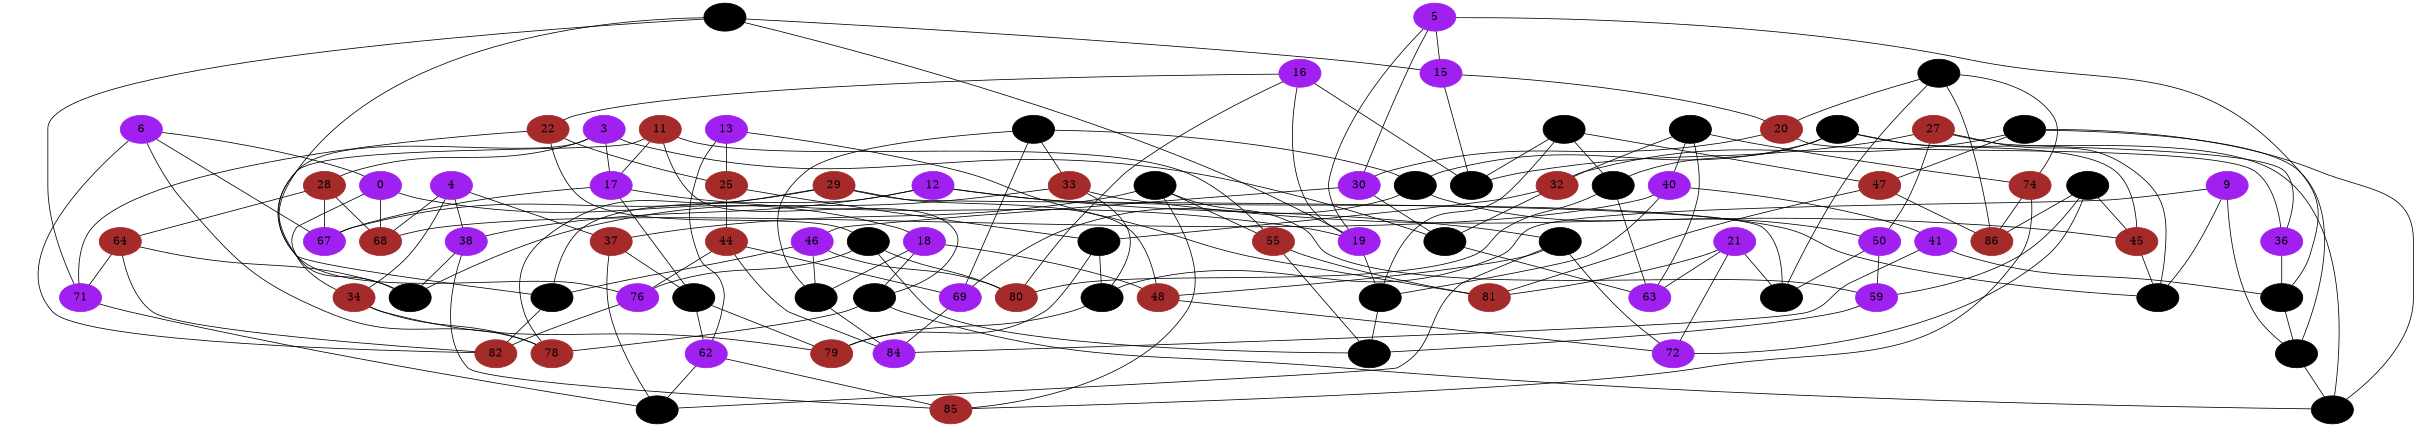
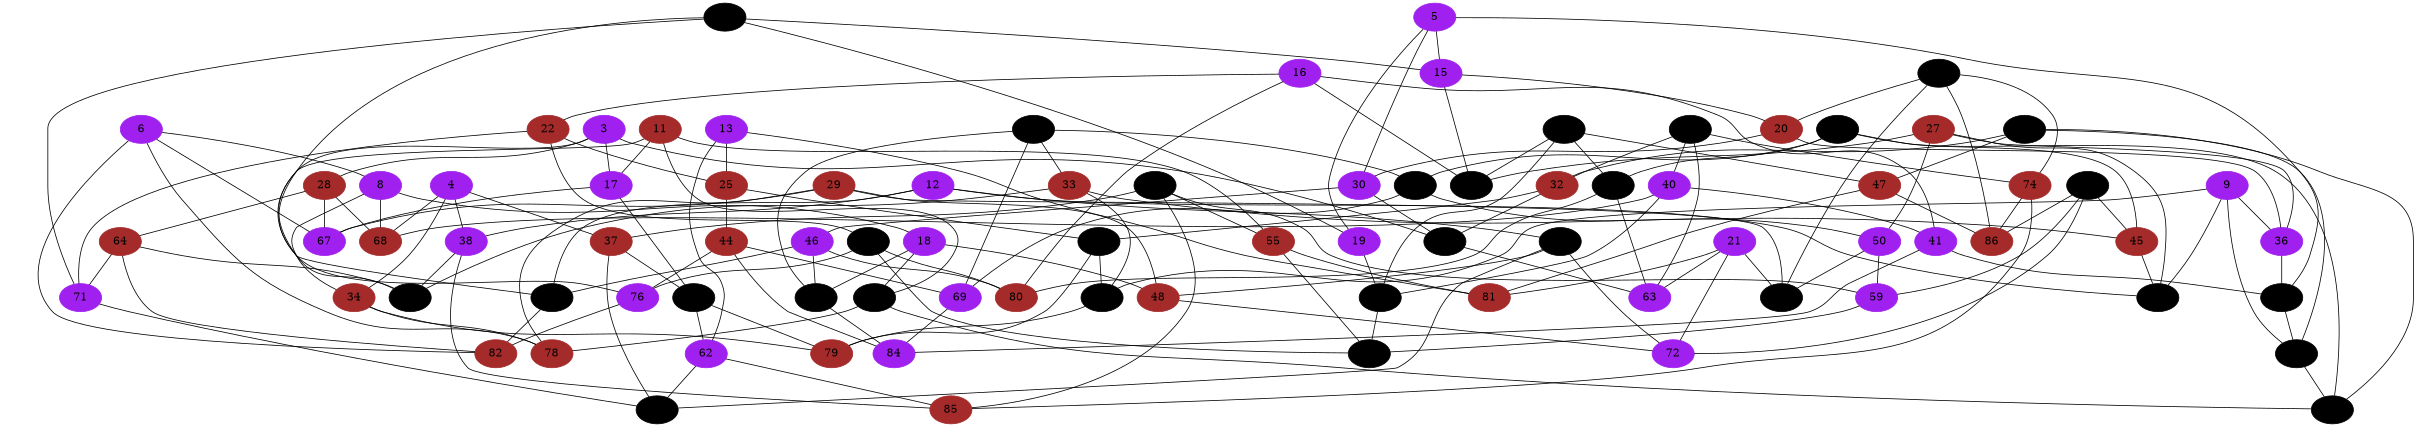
  graph {
    node [color=purple style=filled]
    15
    1 [color=black]
    19
    71
    76
    20 [color=brown]
    60 [color=black]
    49 [color=black]
    77 [color=black]
    82 [color=brown]
    33 [color=brown]
    2 [color=black]
    39 [color=black]
    69
    73 [color=black]
    61 [color=black]
    65 [color=black]
    45 [color=brown]
    50
    84
    3
    28 [color=brown]
    53 [color=black]
    54 [color=black]
    17
    13
    25 [color=brown]
    62
    81 [color=brown]
    68 [color=brown]
    67
    64 [color=brown]
    63
    4
    34 [color=brown]
    37 [color=brown]
    38
    78 [color=brown]
    79 [color=brown]
    52 [color=black]
    85 [color=brown]
    5
    30
    58 [color=black]
    46
    75 [color=black]
    6
-   8 [label=0]
+   8
    18
    7 [color=black]
    66 [color=black]
    74 [color=brown]
    86 [color=brown]
    36
    23 [color=black]
    48 [color=brown]
    9
    51 [color=black]
    83 [color=black]
    10 [color=black]
    55 [color=brown]
    59
    70 [color=black]
    11 [color=brown]
    12
    35 [color=black]
    72
    43 [color=black]
    44 [color=brown]
    14 [color=black]
    32 [color=brown]
    47 [color=brown]
    16
    22 [color=brown]
    41
    80 [color=brown]
    57 [color=black]
    21
    24 [color=black]
    26 [color=black]
    40
    27 [color=brown]
    29 [color=brown]
    31 [color=black]
    56 [color=black]
    42 [color=black]
    15 -- 20
    15 -- 60
    1 -- 15
    1 -- 19
    1 -- 71
    1 -- 76
    19 -- 49
    71 -- 77
    76 -- 82
    20 -- 30
    20 -- 36
    49 -- 70
    33 -- 61
    33 -- 65
    33 -- 45
    2 -- 33
    2 -- 39
    2 -- 69
    2 -- 73
    39 -- 69
    39 -- 50
    69 -- 84
    73 -- 84
    61 -- 79
    45 -- 51
    50 -- 66
    50 -- 59
    3 -- 28
    3 -- 53
    3 -- 54
    3 -- 17
    28 -- 68
    28 -- 67
    28 -- 64
    53 -- 63
    54 -- 82
-   17 -- 19
    17 -- 67
    17 -- 52
    13 -- 25
    13 -- 62
    13 -- 81
    25 -- 43
    25 -- 44
    62 -- 77
    62 -- 85
    64 -- 71
    64 -- 82
    64 -- 65
    4 -- 68
    4 -- 34
    4 -- 37
    4 -- 38
    34 -- 78
    34 -- 79
    37 -- 77
    37 -- 52
    38 -- 65
    38 -- 85
    52 -- 62
    52 -- 79
    5 -- 15
    5 -- 19
    5 -- 30
    5 -- 58
    30 -- 53
    30 -- 46
    58 -- 75
    46 -- 73
    46 -- 54
    46 -- 80
    75 -- 83
    6 -- 82
    6 -- 67
    6 -- 78
    6 -- 8
    8 -- 68
    8 -- 34
    8 -- 18
    18 -- 73
    18 -- 23
    18 -- 48
    7 -- 20
    7 -- 66
    7 -- 74
    7 -- 86
    74 -- 85
    74 -- 86
    36 -- 58
    23 -- 78
    23 -- 83
    48 -- 72
    9 -- 61
    9 -- 75
+   9 -- 36
    9 -- 51
    10 -- 37
    10 -- 85
    10 -- 55
    10 -- 59
    55 -- 81
    55 -- 70
    59 -- 70
    11 -- 65
    11 -- 17
    11 -- 23
    11 -- 55
    12 -- 54
    12 -- 38
    12 -- 51
    12 -- 35
    35 -- 77
    35 -- 48
    35 -- 72
    43 -- 61
    43 -- 79
    44 -- 76
    44 -- 69
    44 -- 84
    14 -- 75
    14 -- 83
    14 -- 32
    14 -- 47
    32 -- 53
    32 -- 43
    47 -- 81
    47 -- 86
    16 -- 60
    16 -- 22
-   16 -- 19
+   16 -- 41
    16 -- 80
    22 -- 71
    22 -- 25
    22 -- 57
    41 -- 84
    41 -- 58
    57 -- 76
    57 -- 70
    57 -- 80
    21 -- 81
    21 -- 63
    21 -- 66
    21 -- 72
    24 -- 45
    24 -- 86
    24 -- 59
    24 -- 72
    26 -- 63
    26 -- 74
    26 -- 32
    26 -- 40
    40 -- 49
    40 -- 68
    40 -- 41
    27 -- 60
    27 -- 50
    27 -- 36
    27 -- 51
    29 -- 67
    29 -- 78
    29 -- 66
    29 -- 48
    31 -- 39
    31 -- 45
    31 -- 83
    31 -- 56
    56 -- 63
    56 -- 80
    42 -- 60
    42 -- 49
    42 -- 47
    42 -- 56
  }
